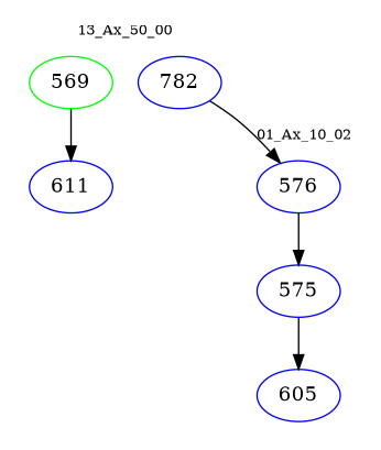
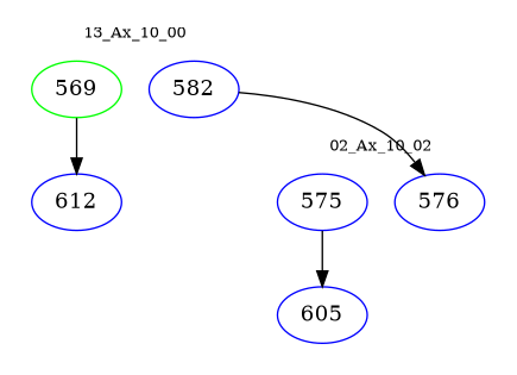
  digraph {
    node [color=blue]
    edge [color=black]
-   n1 [label=782]
+   n1 [label=582]
    n2 [color=green label=569]
-   n3 [label=611]
+   n3 [label=612]
    n4 [label=576]
    n5 [label=575]
    n6 [label=605]
    subgraph cluster_1 {
      color=white
      fontsize=10
-     label="13_Ax_50_00"
+     label="13_Ax_10_00"
      n1
      n2
      n3
    }
    subgraph cluster_2 {
      color=white
      fontsize=10
-     label="01_Ax_10_02"
+     label="02_Ax_10_02"
      n4
      n5
      n6
    }
    n1 -> n4
    n2 -> n3
-   n4 -> n5
    n5 -> n6
  }
